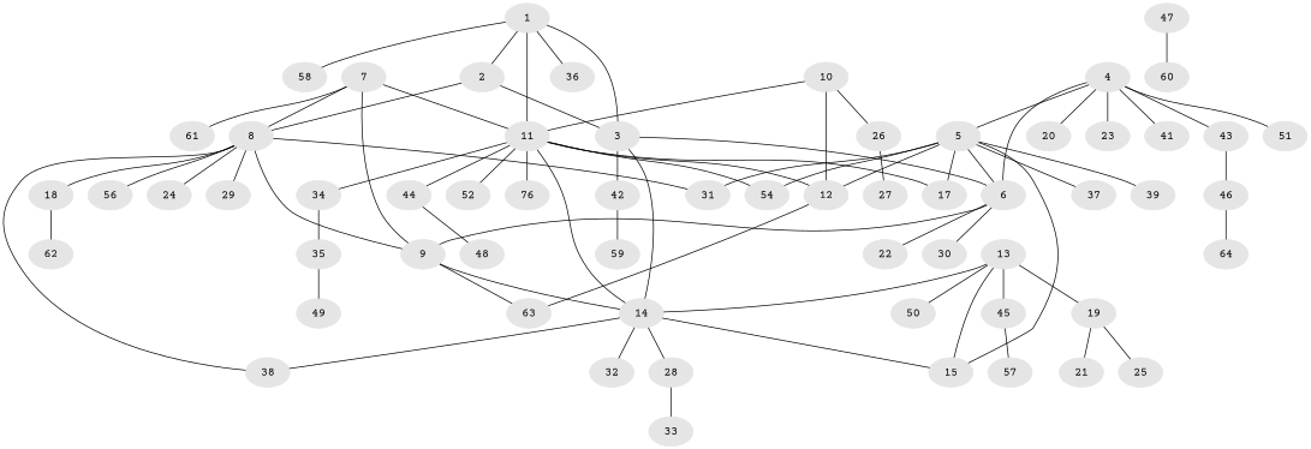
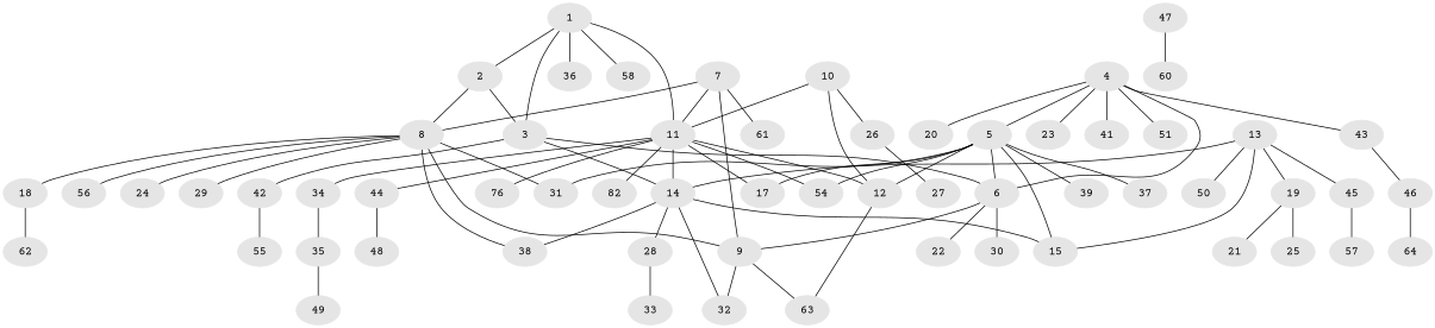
  graph {
    fontname="Courier Prime"
    node [color=gray90 fontname="Courier Prime" style=filled]
    edge [fontname="Courier Prime"]
    1
    2
    3
    11
    36
    58
    8
    6
    14
    42
    12
    17
    54
    n14 [label=76]
    34
    44
-   52
+   52 [label=82]
    31
    9
    18
    24
    29
    38
    56
    22
    30
    15
    28
    32
-   59
+   59 [label=55]
    4
    5
    20
    23
    41
    43
    51
    37
    39
    46
    64
    63
    7
    61
    62
    10
    26
    27
    35
    48
    13
    19
    45
    50
    21
    25
    57
    33
    47
    60
    49
    1 -- 2
    1 -- 3
    1 -- 11
    1 -- 36
    1 -- 58
    2 -- 3
    2 -- 8
    3 -- 6
    3 -- 14
    3 -- 42
    11 -- 14
    11 -- 12
    11 -- 17
    11 -- 54
    11 -- n14
    11 -- 34
    11 -- 44
    11 -- 52
    8 -- 31
    8 -- 9
    8 -- 18
    8 -- 24
    8 -- 29
    8 -- 38
    8 -- 56
    6 -- 9
    6 -- 22
    6 -- 30
    14 -- 38
    14 -- 15
    14 -- 28
    14 -- 32
    42 -- 59
    12 -- 63
    34 -- 35
    44 -- 48
-   9 -- 14
+   9 -- 32
    9 -- 63
    18 -- 62
    28 -- 33
    4 -- 6
    4 -- 5
    4 -- 20
    4 -- 23
    4 -- 41
    4 -- 43
    4 -- 51
    5 -- 6
    5 -- 12
    5 -- 17
    5 -- 54
    5 -- 31
    5 -- 15
    5 -- 37
    5 -- 39
    43 -- 46
    46 -- 64
    7 -- 11
    7 -- 8
    7 -- 9
    7 -- 61
    10 -- 11
    10 -- 12
    10 -- 26
    26 -- 27
    35 -- 49
    13 -- 14
    13 -- 15
    13 -- 19
    13 -- 45
    13 -- 50
    19 -- 21
    19 -- 25
    45 -- 57
    47 -- 60
  }
